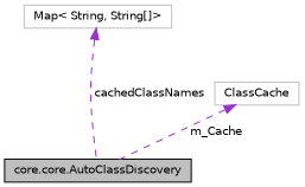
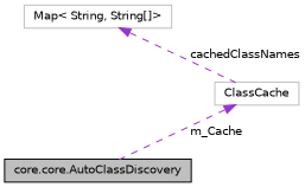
  digraph {
    node [color=grey75 fillcolor=white fontname=Helvetica fontsize=10 shape=record style=filled]
    edge [color=darkorchid3 dir=back fontname=Helvetica fontsize=10 labelfontname=Helvetica labelfontsize=10 style=dashed]
    n1 [color=black fillcolor=grey75 fontcolor=black height=0.2 label="core.core.AutoClassDiscovery" width=0.4]
    n2 [height=0.2 label="Map\< String, String[]\>" width=0.4]
    n3 [height=0.2 label=ClassCache width=0.4]
-   n2 -> n1 [label=" cachedClassNames"]
+   n2 -> n3 [label=" cachedClassNames"]
    n3 -> n1 [label=" m_Cache"]
  }
